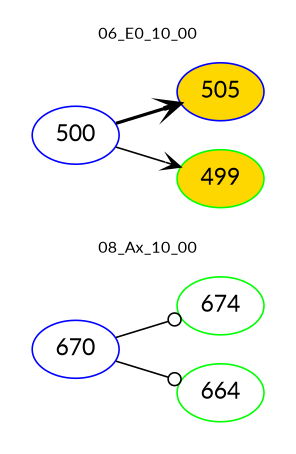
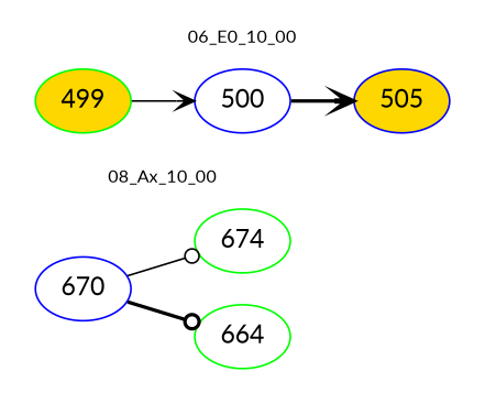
  digraph {
    fontname=Lato
    rankdir=LR
    node [color=blue fillcolor=white fontname=Lato style=filled]
    edge [arrowhead=odot color=black fontname=Lato style=bold]
    n1 [label=670]
    n2 [color=green label=664]
    n3 [color=green label=674]
    n4 [label=500]
    n5 [color=green fillcolor=gold label=499]
    n6 [fillcolor=gold label=505]
    subgraph cluster_1 {
      color=white
      fontsize=10
      label="08_Ax_10_00"
      n1
      n2
      n3
    }
    subgraph cluster_2 {
      color=white
      fontsize=10
      label="06_E0_10_00"
      n4
      n5
      n6
    }
-   n1 -> n2 [style=solid]
+   n1 -> n2
    n1 -> n3 [style=solid]
-   n4 -> n5 [arrowhead=vee style=solid]
+   n5 -> n4 [arrowhead=vee style=solid]
    n4 -> n6 [arrowhead=vee]
  }
